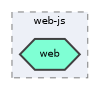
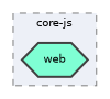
  digraph {
    compound=true
    n1 [color=grey25 fillcolor=aquamarine fontname=Helvetica fontsize=10 height=0.2 label=web shape=hexagon style="filled,bold" width=0.4]
    subgraph cluster_1 {
      bgcolor="#edf0f7"
      fontname=Helvetica
      fontsize=10
-     label="web-js"
+     label="core-js"
      pencolor=grey50
      style="filled,dashed"
      n1
    }
  }
